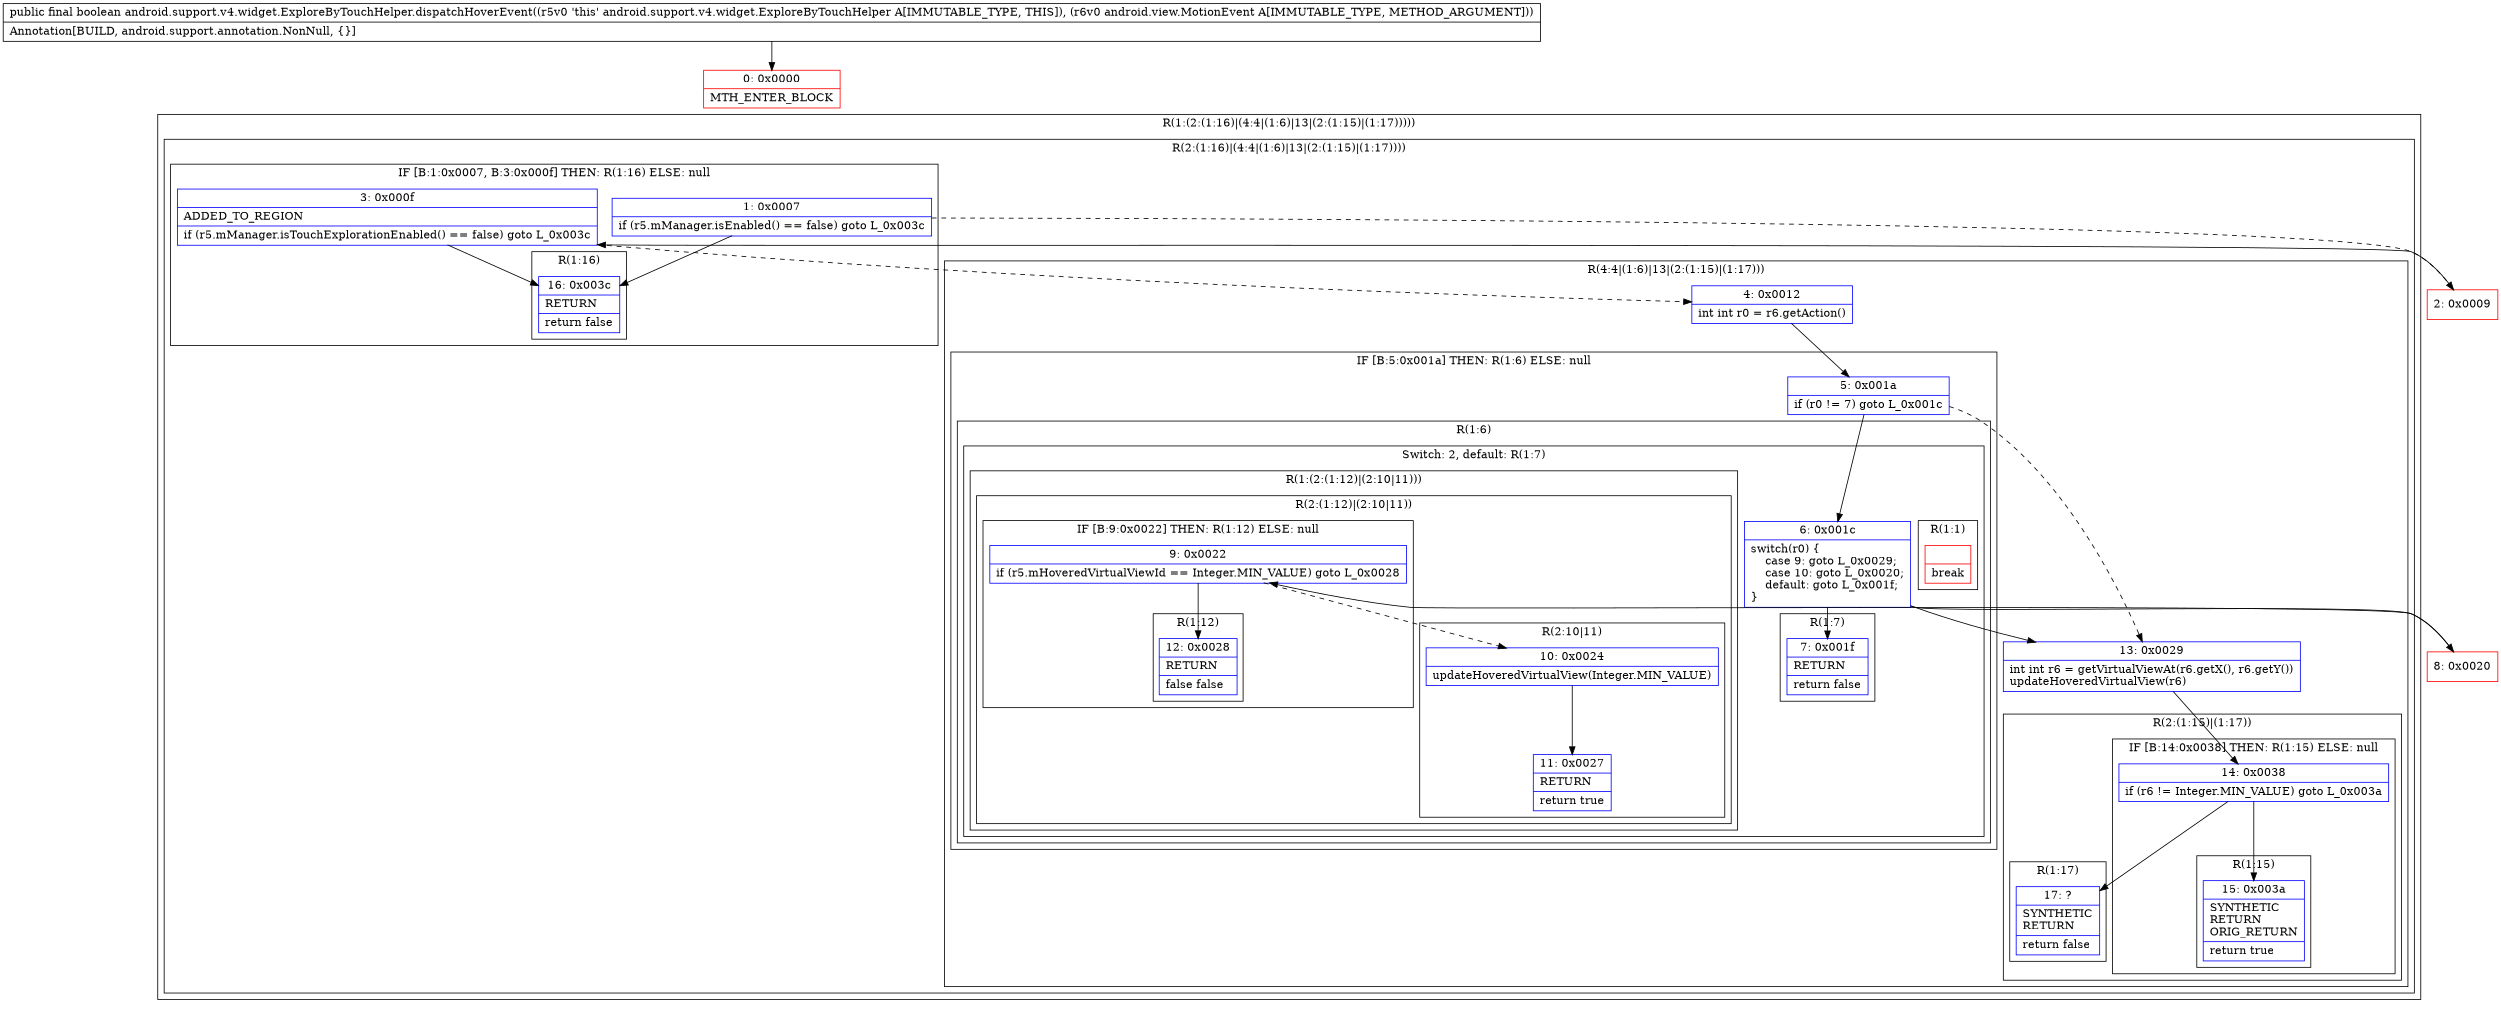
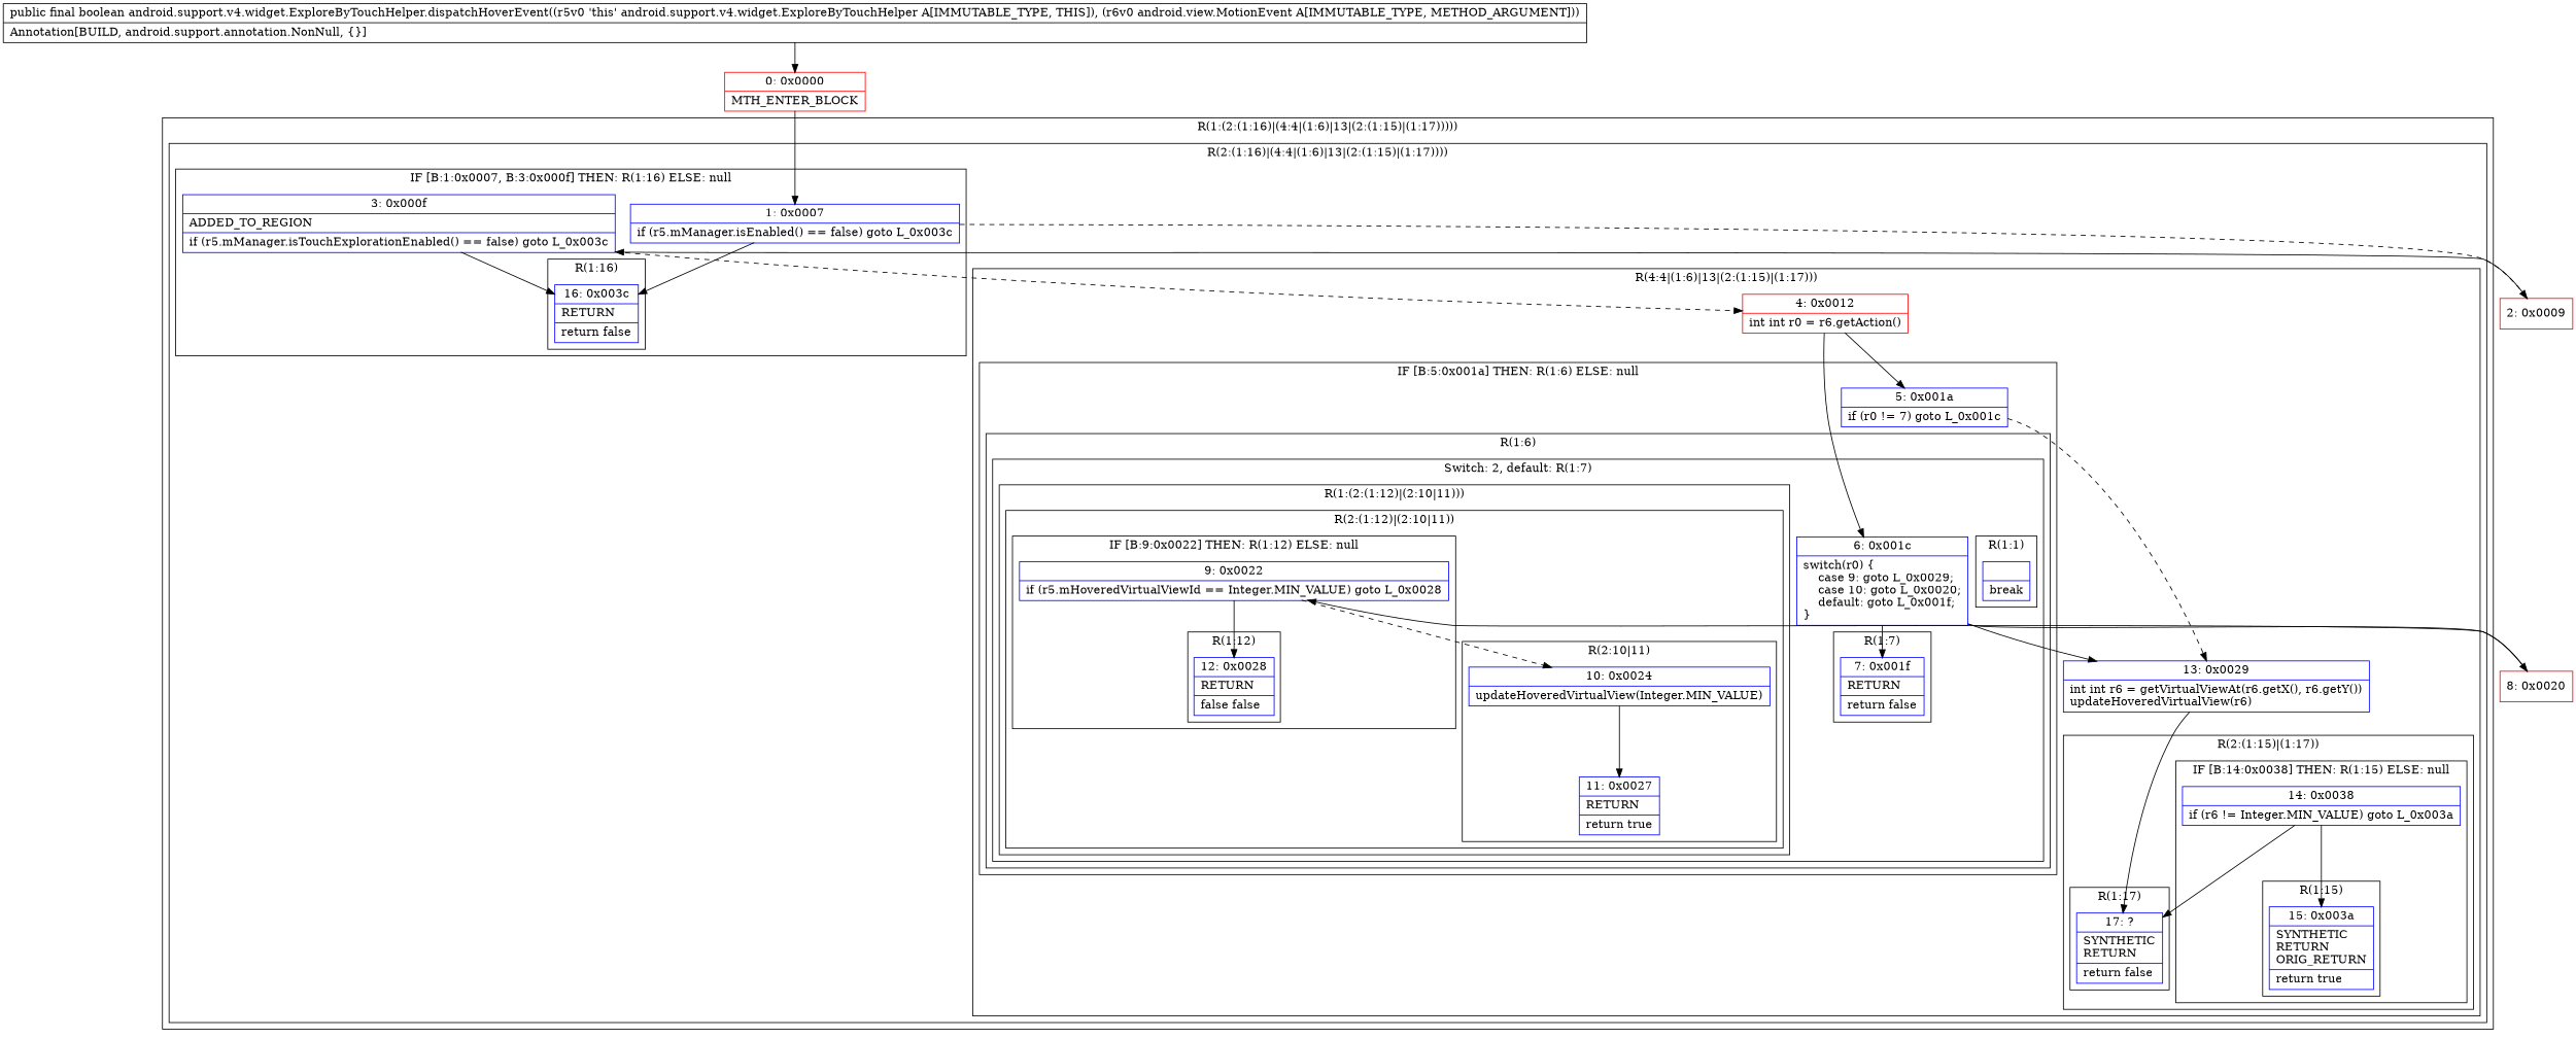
  digraph {
    node [color=blue shape=record]
    n1 [label="{16\:\ 0x003c|RETURN\l|return false\l}"]
    n2 [label="{1\:\ 0x0007|if (r5.mManager.isEnabled() == false) goto L_0x003c\l}"]
    n3 [label="{3\:\ 0x000f|ADDED_TO_REGION\l|if (r5.mManager.isTouchExplorationEnabled() == false) goto L_0x003c\l}"]
-   n4 [color=red label="{|break\l}"]
+   n4 [label="{|break\l}"]
    n5 [label="{12\:\ 0x0028|RETURN\l|false false\l}"]
    n6 [label="{9\:\ 0x0022|if (r5.mHoveredVirtualViewId == Integer.MIN_VALUE) goto L_0x0028\l}"]
    n7 [label="{10\:\ 0x0024|updateHoveredVirtualView(Integer.MIN_VALUE)\l}"]
    n8 [label="{11\:\ 0x0027|RETURN\l|return true\l}"]
    n9 [label="{7\:\ 0x001f|RETURN\l|return false\l}"]
    n10 [label="{6\:\ 0x001c|switch(r0) \{\l    case 9: goto L_0x0029;\l    case 10: goto L_0x0020;\l    default: goto L_0x001f;\l\}\l}"]
    n11 [label="{5\:\ 0x001a|if (r0 != 7) goto L_0x001c\l}"]
    n12 [label="{17\:\ ?|SYNTHETIC\lRETURN\l|return false\l}"]
    n13 [label="{15\:\ 0x003a|SYNTHETIC\lRETURN\lORIG_RETURN\l|return true\l}"]
    n14 [label="{14\:\ 0x0038|if (r6 != Integer.MIN_VALUE) goto L_0x003a\l}"]
-   n15 [label="{4\:\ 0x0012|int int r0 = r6.getAction()\l}"]
+   n15 [color=red label="{4\:\ 0x0012|int int r0 = r6.getAction()\l}"]
    n16 [label="{13\:\ 0x0029|int int r6 = getVirtualViewAt(r6.getX(), r6.getY())\lupdateHoveredVirtualView(r6)\l}"]
    n17 [color=red label="{2\:\ 0x0009}"]
    n18 [color=red label="{8\:\ 0x0020}"]
    n19 [color=red label="{0\:\ 0x0000|MTH_ENTER_BLOCK\l}"]
    n20 [label="{public final boolean android.support.v4.widget.ExploreByTouchHelper.dispatchHoverEvent((r5v0 'this' android.support.v4.widget.ExploreByTouchHelper A[IMMUTABLE_TYPE, THIS]), (r6v0 android.view.MotionEvent A[IMMUTABLE_TYPE, METHOD_ARGUMENT]))  | Annotation[BUILD, android.support.annotation.NonNull, \{\}]\l}" color=""]
    subgraph cluster_1 {
      label="R(1:(2:(1:16)|(4:4|(1:6)|13|(2:(1:15)|(1:17)))))"
      subgraph cluster_2 {
        label="R(2:(1:16)|(4:4|(1:6)|13|(2:(1:15)|(1:17))))"
        subgraph cluster_3 {
          label="IF [B:1:0x0007, B:3:0x000f] THEN: R(1:16) ELSE: null"
          n2
          n3
          subgraph cluster_4 {
            label="R(1:16)"
            n1
          }
        }
        subgraph cluster_5 {
          label="R(4:4|(1:6)|13|(2:(1:15)|(1:17)))"
          n15
          n16
          subgraph cluster_6 {
            label="IF [B:5:0x001a] THEN: R(1:6) ELSE: null"
            n11
            subgraph cluster_7 {
              label="R(1:6)"
              subgraph cluster_8 {
                label="Switch: 2, default: R(1:7)"
                n10
                subgraph cluster_9 {
                  label="R(1:1)"
                  n4
                }
                subgraph cluster_10 {
                  label="R(1:(2:(1:12)|(2:10|11)))"
                  subgraph cluster_11 {
                    label="R(2:(1:12)|(2:10|11))"
                    subgraph cluster_12 {
                      label="IF [B:9:0x0022] THEN: R(1:12) ELSE: null"
                      n6
                      subgraph cluster_13 {
                        label="R(1:12)"
                        n5
                      }
                    }
                    subgraph cluster_14 {
                      label="R(2:10|11)"
                      n7
                      n8
                    }
                  }
                }
                subgraph cluster_15 {
                  label="R(1:7)"
                  n9
                }
              }
            }
          }
          subgraph cluster_16 {
            label="R(2:(1:15)|(1:17))"
            subgraph cluster_17 {
              label="R(1:17)"
              n12
            }
            subgraph cluster_18 {
              label="IF [B:14:0x0038] THEN: R(1:15) ELSE: null"
              n14
              subgraph cluster_19 {
                label="R(1:15)"
                n13
              }
            }
          }
        }
      }
    }
    n2 -> n1
    n2 -> n17 [style=dashed]
    n3 -> n1
    n3 -> n15 [style=dashed]
    n6 -> n5
    n6 -> n7 [style=dashed]
    n7 -> n8
    n10 -> n9
    n10 -> n16
    n10 -> n18
-   n11 -> n10
+   n15 -> n10
    n11 -> n16 [style=dashed]
    n14 -> n12 [style=solid]
    n14 -> n13
    n15 -> n11
-   n16 -> n14
+   n16 -> n12
    n17 -> n3
    n18 -> n6
+   n19 -> n2
    n20 -> n19
  }
